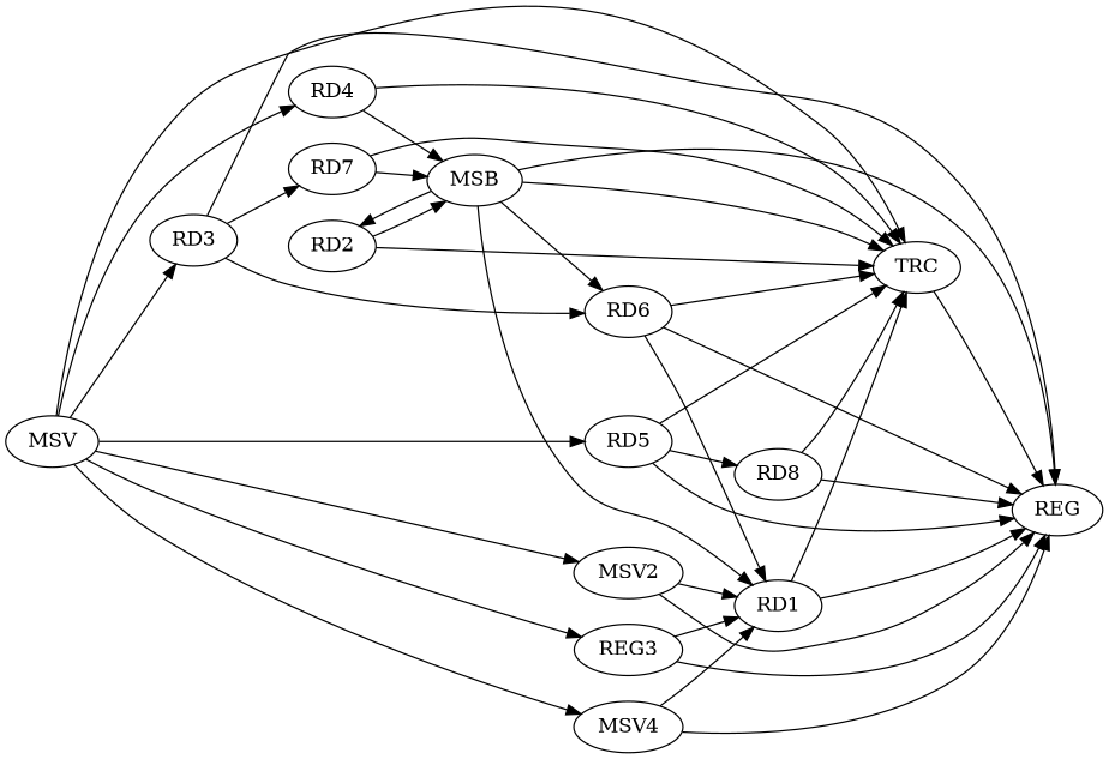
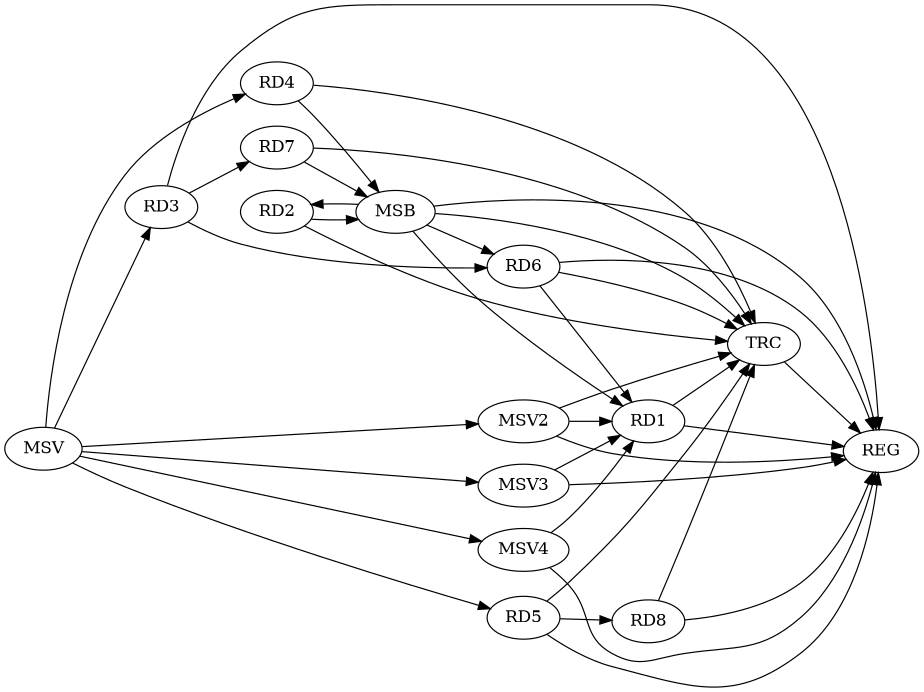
  strict digraph {
    rankdir=LR
    n1 [label=RD1]
    n2 [label=REG]
    n3 [label=TRC]
    n4 [label=RD2]
    n5 [label=MSB]
    n6 [label=RD6]
    n7 [label=RD3]
    n8 [label=RD7]
    n9 [label=RD4]
    n10 [label=RD5]
    n11 [label=RD8]
    n12 [label=MSV]
    n13 [label=MSV2]
-   n14 [label=REG3]
+   n14 [label=MSV3]
    n15 [label=MSV4]
    n1 -> n2
    n1 -> n3
    n3 -> n2
    n4 -> n3
    n4 -> n5
    n5 -> n1
    n5 -> n2
    n5 -> n3
    n5 -> n4
    n5 -> n6
    n6 -> n1
    n6 -> n2
    n6 -> n3
    n7 -> n2
    n7 -> n6
    n7 -> n8
    n8 -> n3
    n8 -> n5
    n9 -> n3
    n9 -> n5
    n10 -> n2
    n10 -> n3
    n10 -> n11
    n11 -> n2
    n11 -> n3
-   n12 -> n3
+   n13 -> n3
    n12 -> n7
    n12 -> n9
    n12 -> n10
    n12 -> n13
    n12 -> n14
    n12 -> n15
    n13 -> n1
    n13 -> n2
    n14 -> n1
    n14 -> n2
    n15 -> n1
    n15 -> n2
  }
